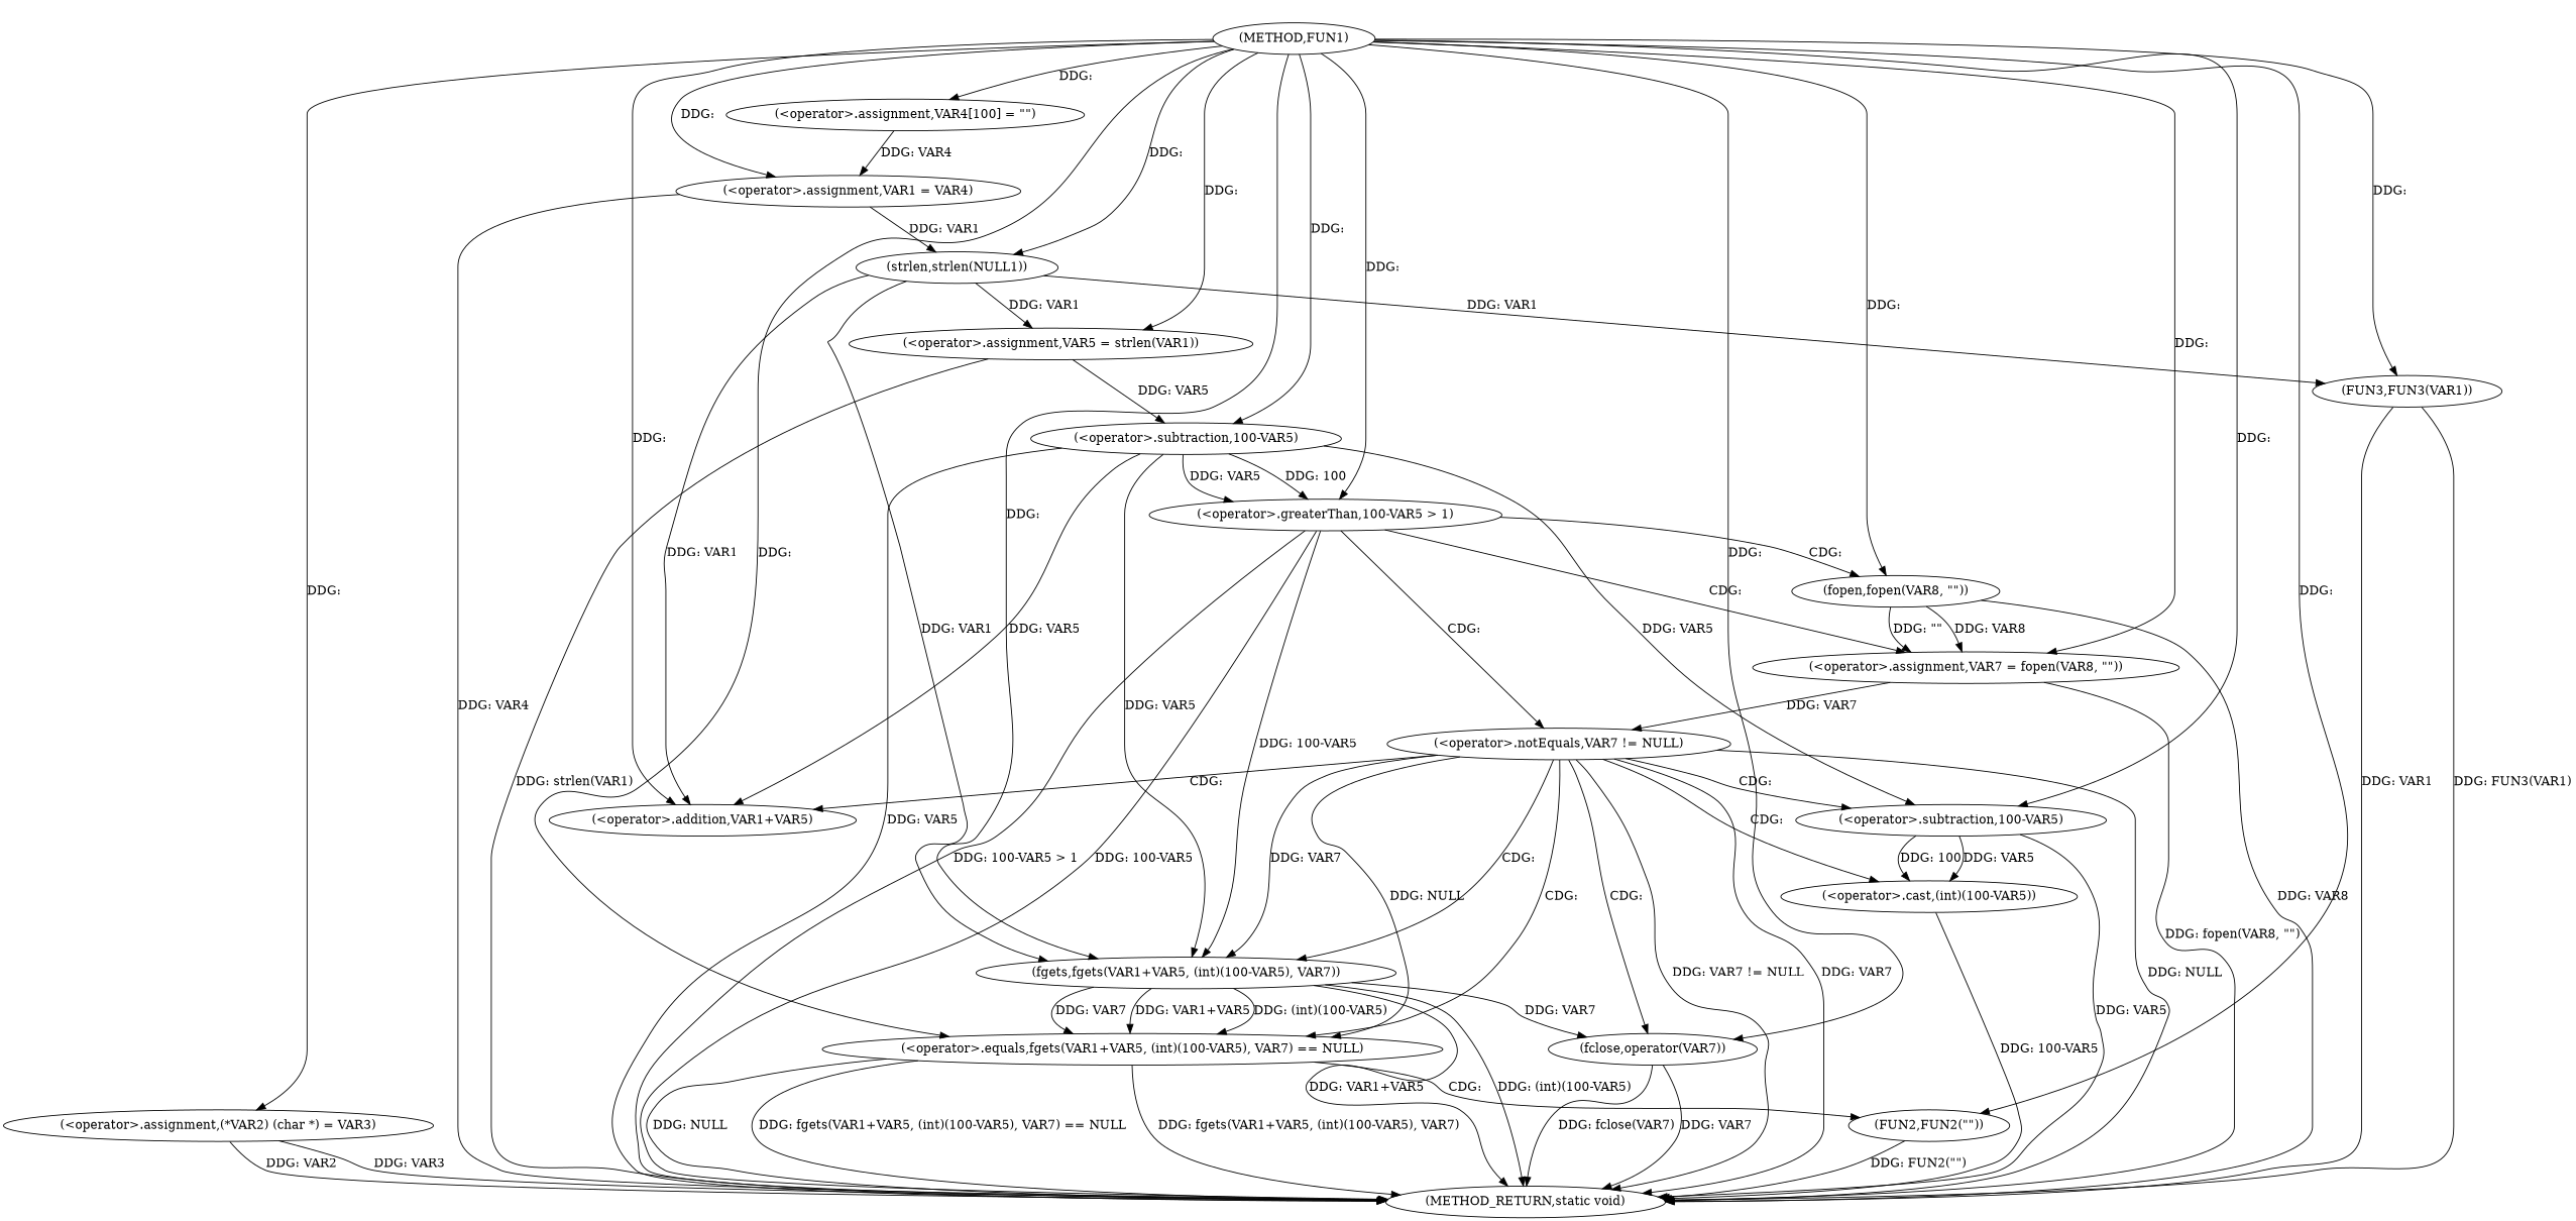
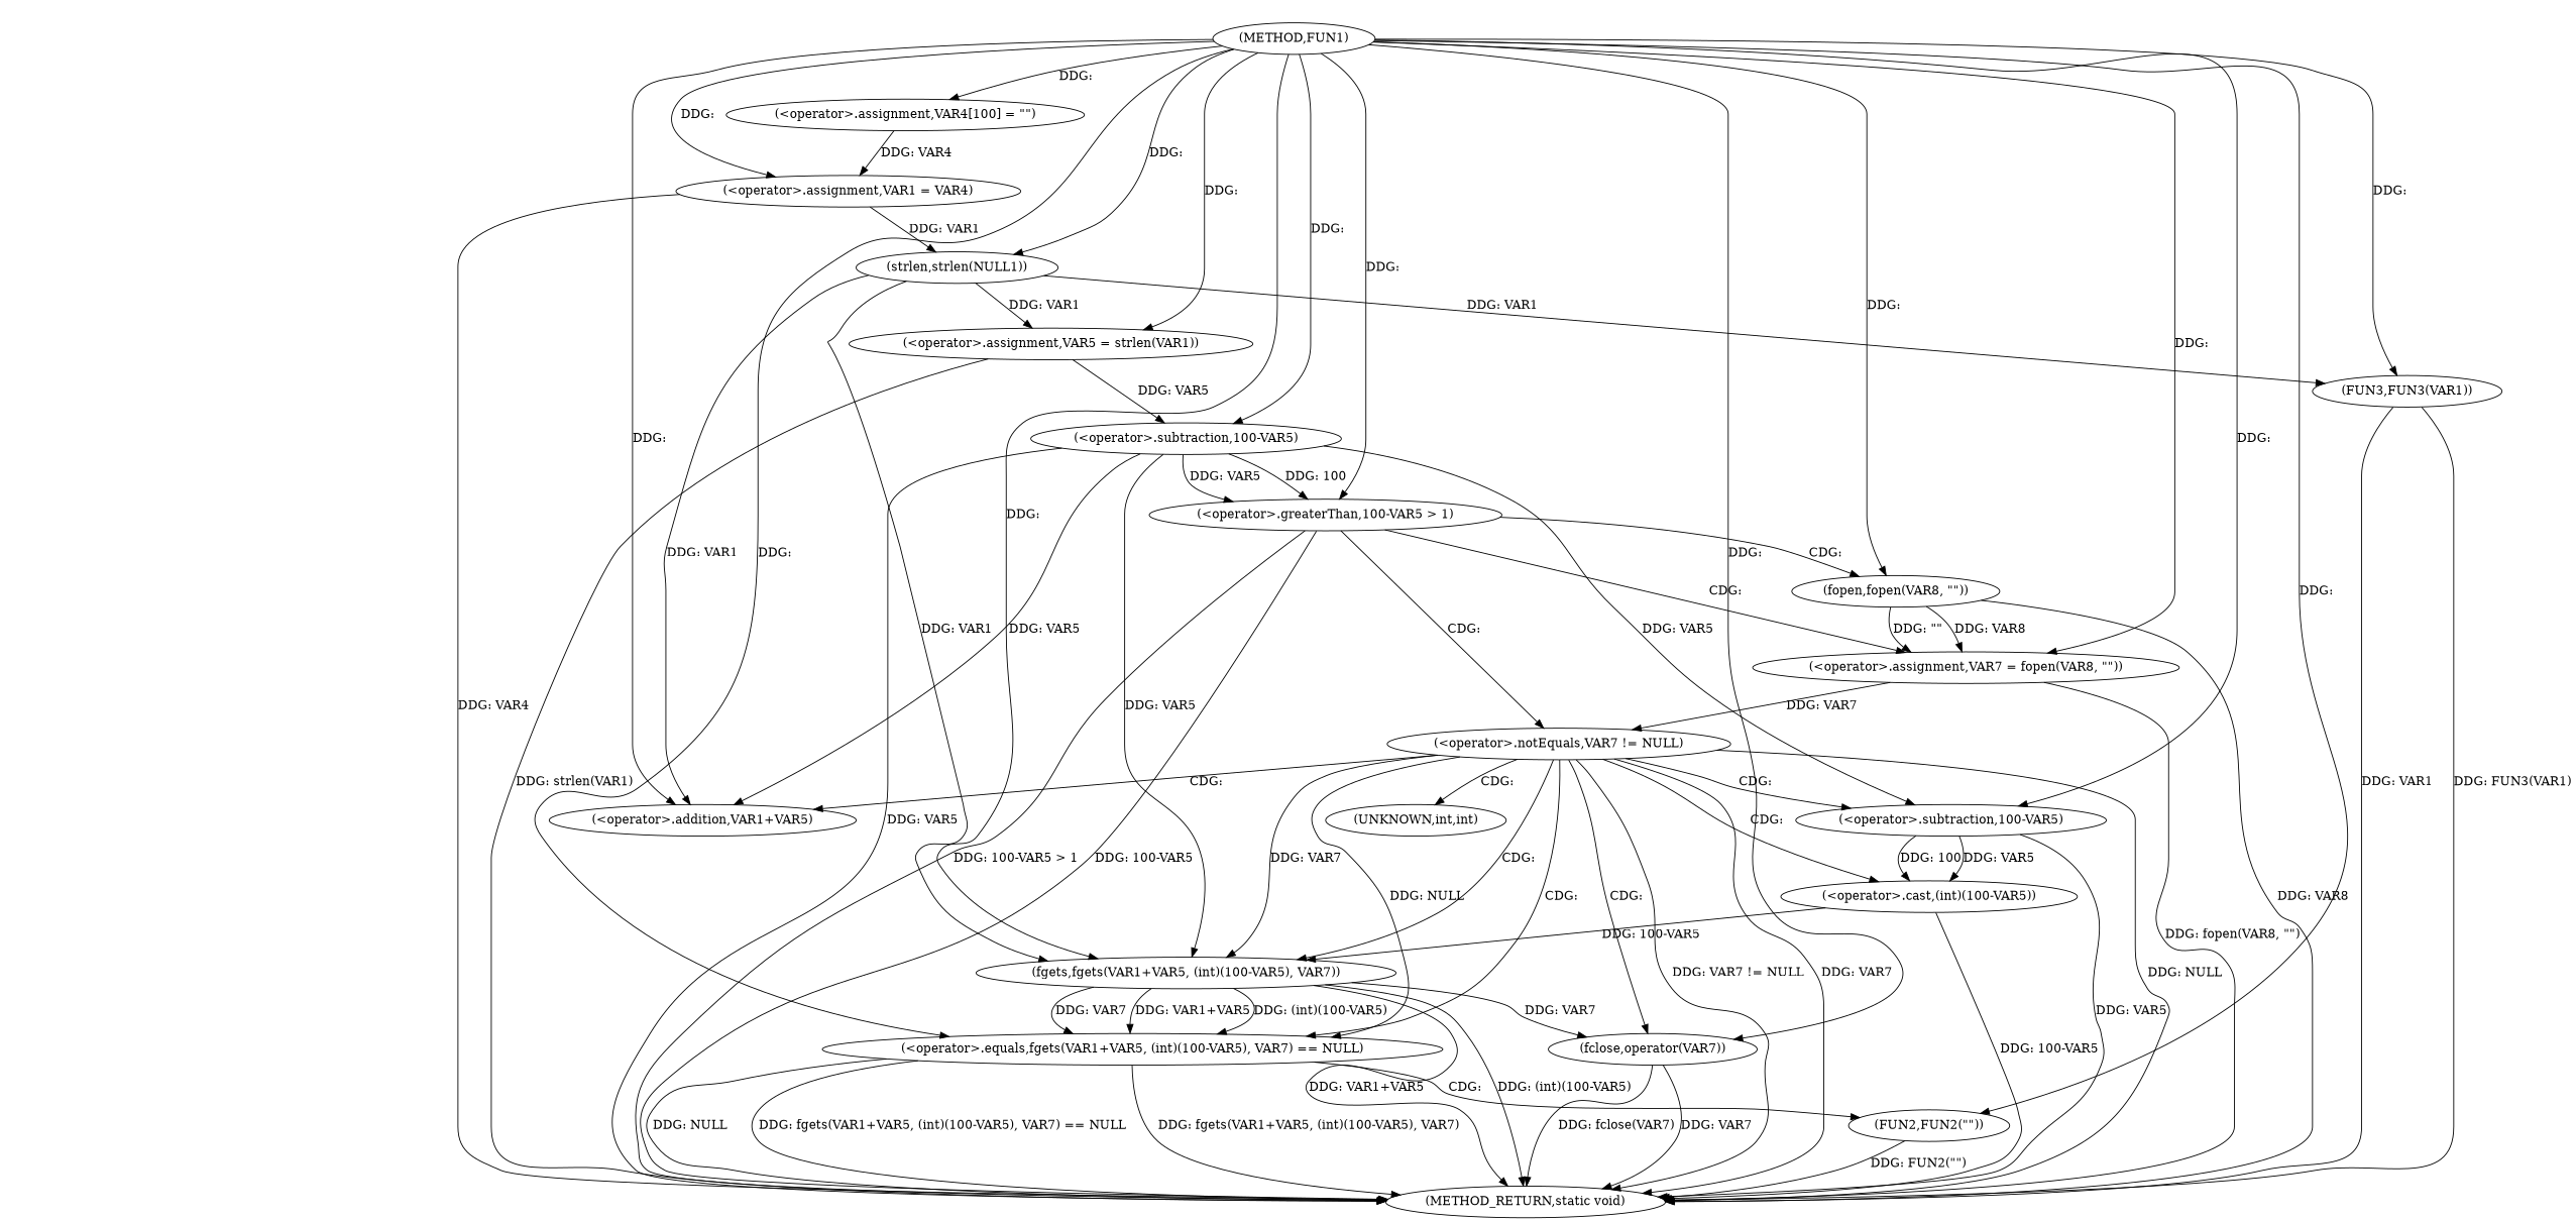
  digraph {
    n1 [label="(METHOD,FUN1)"]
-   n2 [label="(<operator>.assignment,(*VAR2) (char *) = VAR3)"]
    n3 [label="(<operator>.assignment,VAR4[100] = \"\")"]
    n4 [label="(<operator>.assignment,VAR1 = VAR4)"]
    n5 [label="(<operator>.assignment,VAR5 = strlen(VAR1))"]
    n6 [label="(strlen,strlen(NULL1))"]
    n7 [label="(<operator>.greaterThan,100-VAR5 > 1)"]
    n8 [label="(<operator>.subtraction,100-VAR5)"]
    n9 [label="(<operator>.assignment,VAR7 = fopen(VAR8, \"\"))"]
    n10 [label="(fopen,fopen(VAR8, \"\"))"]
    n11 [label="(<operator>.equals,fgets(VAR1+VAR5, (int)(100-VAR5), VAR7) == NULL)"]
    n12 [label="(fgets,fgets(VAR1+VAR5, (int)(100-VAR5), VAR7))"]
    n13 [label="(<operator>.addition,VAR1+VAR5)"]
    n14 [label="(<operator>.subtraction,100-VAR5)"]
    n15 [label="(FUN2,FUN2(\"\"))"]
    n16 [label="(fclose,operator(VAR7))"]
    n17 [label="(FUN3,FUN3(VAR1))"]
    n18 [label="(METHOD_RETURN,static void)"]
    n19 [label="(<operator>.notEquals,VAR7 != NULL)"]
    n20 [label="(<operator>.cast,(int)(100-VAR5))"]
-   n1 -> n2 [label="DDG: "]
+   n21 [label="(UNKNOWN,int,int)"]
    n1 -> n3 [label="DDG: "]
    n1 -> n4 [label="DDG: "]
    n1 -> n5 [label="DDG: "]
    n1 -> n6 [label="DDG: "]
    n1 -> n7 [label="DDG: "]
    n1 -> n8 [label="DDG: "]
    n1 -> n9 [label="DDG: "]
    n1 -> n10 [label="DDG: "]
    n1 -> n11 [label="DDG: "]
    n1 -> n12 [label="DDG: "]
    n1 -> n13 [label="DDG: "]
    n1 -> n14 [label="DDG: "]
    n1 -> n15 [label="DDG: "]
    n1 -> n16 [label="DDG: "]
    n1 -> n17 [label="DDG: "]
-   n2 -> n18 [label="DDG: VAR2"]
-   n2 -> n18 [label="DDG: VAR3"]
    n3 -> n4 [label="DDG: VAR4"]
    n4 -> n6 [label="DDG: VAR1"]
    n4 -> n18 [label="DDG: VAR4"]
    n5 -> n8 [label="DDG: VAR5"]
    n5 -> n18 [label="DDG: strlen(VAR1)"]
    n6 -> n5 [label="DDG: VAR1"]
    n6 -> n12 [label="DDG: VAR1"]
    n6 -> n13 [label="DDG: VAR1"]
    n6 -> n17 [label="DDG: VAR1"]
    n7 -> n9 [label="CDG: "]
    n7 -> n10 [label="CDG: "]
    n7 -> n18 [label="DDG: 100-VAR5"]
    n7 -> n18 [label="DDG: 100-VAR5 > 1"]
    n7 -> n19 [label="CDG: "]
    n8 -> n7 [label="DDG: 100"]
    n8 -> n7 [label="DDG: VAR5"]
    n8 -> n12 [label="DDG: VAR5"]
    n8 -> n13 [label="DDG: VAR5"]
    n8 -> n14 [label="DDG: VAR5"]
    n8 -> n18 [label="DDG: VAR5"]
    n9 -> n18 [label="DDG: fopen(VAR8, \"\")"]
    n9 -> n19 [label="DDG: VAR7"]
    n10 -> n9 [label="DDG: VAR8"]
    n10 -> n9 [label="DDG: \"\""]
    n10 -> n18 [label="DDG: VAR8"]
    n11 -> n15 [label="CDG: "]
    n11 -> n18 [label="DDG: NULL"]
    n11 -> n18 [label="DDG: fgets(VAR1+VAR5, (int)(100-VAR5), VAR7) == NULL"]
    n11 -> n18 [label="DDG: fgets(VAR1+VAR5, (int)(100-VAR5), VAR7)"]
    n12 -> n11 [label="DDG: VAR1+VAR5"]
    n12 -> n11 [label="DDG: (int)(100-VAR5)"]
    n12 -> n11 [label="DDG: VAR7"]
    n12 -> n16 [label="DDG: VAR7"]
    n12 -> n18 [label="DDG: VAR1+VAR5"]
    n12 -> n18 [label="DDG: (int)(100-VAR5)"]
    n14 -> n18 [label="DDG: VAR5"]
    n14 -> n20 [label="DDG: 100"]
    n14 -> n20 [label="DDG: VAR5"]
    n15 -> n18 [label="DDG: FUN2(\"\")"]
    n16 -> n18 [label="DDG: fclose(VAR7)"]
    n16 -> n18 [label="DDG: VAR7"]
    n17 -> n18 [label="DDG: VAR1"]
    n17 -> n18 [label="DDG: FUN3(VAR1)"]
    n19 -> n11 [label="DDG: NULL"]
    n19 -> n11 [label="CDG: "]
    n19 -> n12 [label="DDG: VAR7"]
    n19 -> n12 [label="CDG: "]
    n19 -> n13 [label="CDG: "]
    n19 -> n14 [label="CDG: "]
    n19 -> n16 [label="CDG: "]
    n19 -> n18 [label="DDG: VAR7 != NULL"]
    n19 -> n18 [label="DDG: VAR7"]
    n19 -> n18 [label="DDG: NULL"]
    n19 -> n20 [label="CDG: "]
-   n7 -> n12 [label="DDG: 100-VAR5"]
+   n19 -> n21 [label="CDG: "]
+   n20 -> n12 [label="DDG: 100-VAR5"]
    n20 -> n18 [label="DDG: 100-VAR5"]
  }
